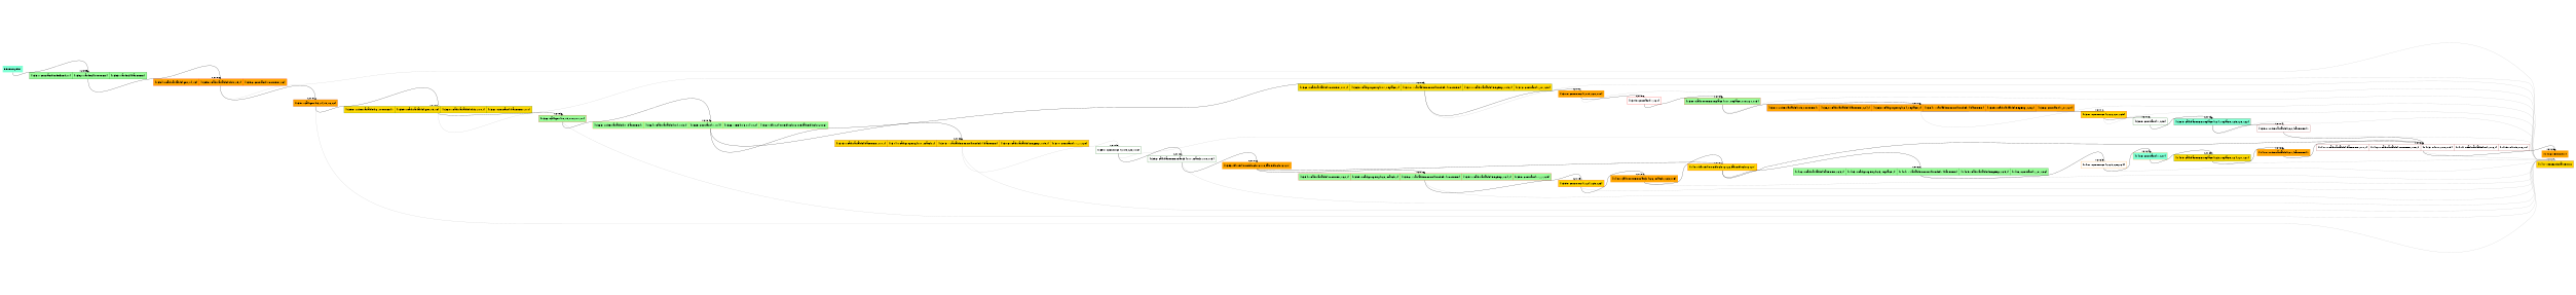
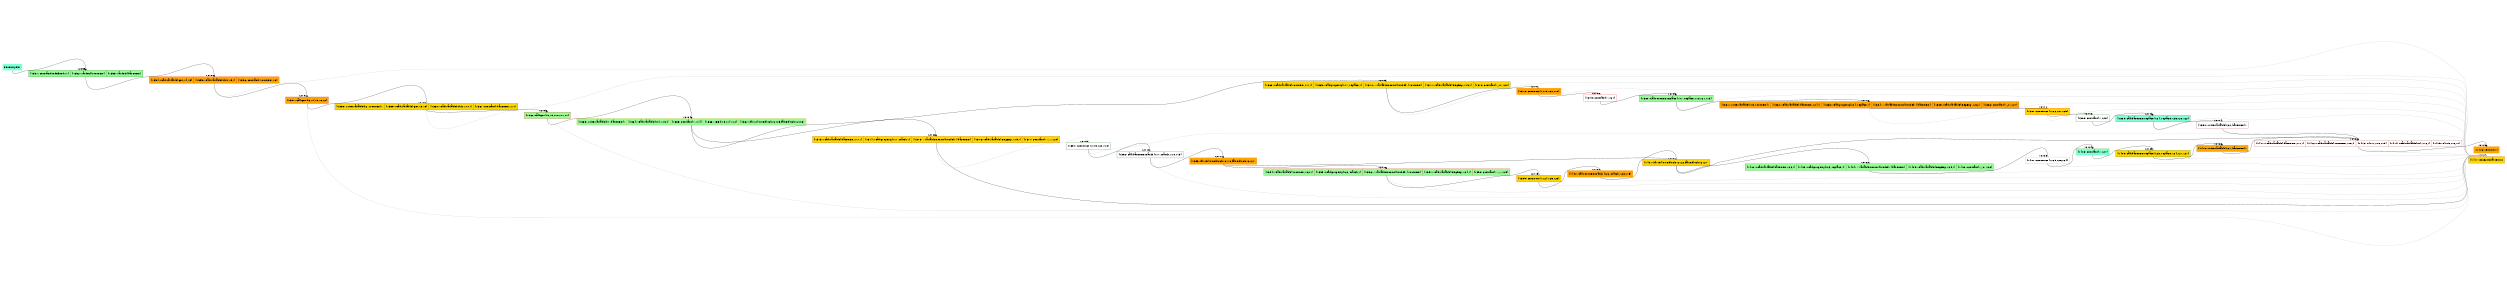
  digraph {
    rankdir=LR
    node [color=darkorange fillcolor=orange shape=record style=filled]
    edge [arrowhead=dot headport=n tailport=s]
    BB_entry997 [fillcolor=aquamarine shape=none]
    n2 [color=darkgreen fillcolor=palegreen label="{41351: constant[undefined,v1]|41352: vardecl['rootURL']|41353: vardecl['baseURL']}"]
    n3 [color=red label="{41354: read-variable['get',v4,v3]|41355: read-variable['this',v5,-]|41356: constant[\"rootURL\",v6]}"]
    n4 [color=brown label="{41357: call-get [v3,v4,v5,v6,v2]}"]
    n5 [color=brown fillcolor=gold label="{41417: exceptional-return}"]
    n6 [color=darkgreen fillcolor=gold label="{41358: write-variable[v2,'rootURL']*|41359: read-variable['get',v9,v8]|41360: read-variable['this',v10,-]|41361: constant[\"baseURL\",v11]}"]
    n7 [color=red fillcolor=palegreen label="{41362: call-get [v8,v9,v10,v11,v7]}"]
    n8 [fillcolor=palegreen label="{41363: write-variable[v7,'baseURL']*|41364: read-variable['url',v13,-]|41365: constant[\"\",v14]|41366: !==[v13,v14,v12]|41367: if[v12](true-block:12105,false-block:12106)}"]
    n9 [color=darkgreen fillcolor=gold label="{41368: read-variable['rootURL',v17,-]|41369: read-property[v17,'replace',-]|41370: \<variable-non-null-undef\>['rootURL']|41371: read-variable['RegExp',v19,-]|41372: constant[\"\\\\/$\",v20]}"]
    n10 [color=brown fillcolor=gold label="{41373: read-variable['baseURL',v17,-]|41374: read-property[v17,'match',-]|41375: \<variable-non-null-undef\>['baseURL']|41376: read-variable['RegExp',v19,-]|41377: constant[\"^\\\\/\",v20]}"]
    n11 [label="{41378: construct [-,v19,v20,v18]}"]
    n12 [color=darkgreen fillcolor=white label="{41391: construct [-,v19,v20,v18]}"]
    n13 [color=red fillcolor=white label="{41379: constant[\"\",v21]}"]
    n14 [color=darkgreen fillcolor=white label="{41392: call-baseURL.match [v17,'match',v18,v15]}"]
    n15 [color=red fillcolor=palegreen label="{41380: call-rootURL.replace [v17,'replace',v18,v21,v15]}"]
    n16 [label="{41393: if[v15](true-block:12118,false-block:12121)}"]
    n17 [color=brown label="{41381: write-variable[v15,'rootURL']*|41382: read-variable['baseURL',v24,-]|41383: read-property[v24,'replace',-]|41384: \<variable-non-null-undef\>['baseURL']|41385: read-variable['RegExp',v26,-]|41386: constant[\"\\\\/$\",v27]}"]
    n18 [color=red fillcolor=gold label="{41387: construct [-,v26,v27,v25]}"]
    n19 [color=darkgreen fillcolor=white label="{41388: constant[\"\",v28]}"]
    n20 [color=brown fillcolor=aquamarine label="{41389: call-baseURL.replace [v24,'replace',v25,v28,v22]}"]
    n21 [color=brown fillcolor=white label="{41390: write-variable[v22,'baseURL']*}"]
    n22 [color=brown fillcolor=white label="{41411: read-variable['baseURL',v17,-]|41412: read-variable['rootURL',v18,-]|41413: +[v17,v18,v15]|41414: read-variable['url',v16,-]|41415: +[v15,v16,v1]}"]
    n23 [label="{41416: return[v1]}"]
    n24 [color=red fillcolor=gold label="{41401: if[v15](true-block:12122,false-block:12127)}"]
    n25 [color=red fillcolor=palegreen label="{41394: read-variable['rootURL',v22,-]|41395: read-property[v22,'match',-]|41396: \<variable-non-null-undef\>['rootURL']|41397: read-variable['RegExp',v24,-]|41398: constant[\"^\\\\/\",v25]}"]
    n26 [color=darkgreen fillcolor=palegreen label="{41402: read-variable['baseURL',v23,-]|41403: read-property[v23,'replace',-]|41404: \<variable-non-null-undef\>['baseURL']|41405: read-variable['RegExp',v25,-]|41406: constant[\"\\\\/$\",v26]}"]
    n27 [color=red fillcolor=gold label="{41399: construct [-,v24,v25,v23]}"]
    n28 [fillcolor=white label="{41407: construct [-,v25,v26,v24]}"]
    n29 [label="{41400: call-rootURL.match [v22,'match',v23,v15]}"]
    n30 [fillcolor=aquamarine label="{41408: constant[\"\",v27]}"]
    n31 [color=darkgreen fillcolor=gold label="{41409: call-baseURL.replace [v23,'replace',v24,v27,v21]}"]
    n32 [label="{41410: write-variable[v21,'baseURL']*}"]
    BB_entry997 -> n2 [headlabel="    12099"]
    n2 -> n3 [headlabel="      12100"]
    n3 -> n4 [headlabel="      12101"]
    n3 -> n5 [arrowhead=odot color=gray headlabel="      12129"]
    n4 -> n5 [color=gray]
    n4 -> n6 [arrowhead=odot headlabel="      12102"]
    n6 -> n5 [color=gray]
    n6 -> n7 [headlabel="      12103"]
    n7 -> n5 [color=gray]
    n7 -> n8 [headlabel="      12104"]
    n8 -> n9 [arrowhead=odot headlabel="      12105"]
    n8 -> n10 [headlabel="      12106"]
    n9 -> n5 [arrowhead=odot color=gray]
    n9 -> n11 [arrowhead=odot headlabel="      12107"]
-   n10 -> n5 [color=gray]
+   n10 -> n5 [color=black]
    n10 -> n12 [color=gray headlabel="      12115"]
    n11 -> n5 [color=gray]
    n11 -> n13 [arrowhead=odot headlabel="      12108"]
    n12 -> n5 [color=gray]
    n12 -> n14 [arrowhead=odot headlabel="      12116"]
    n13 -> n15 [headlabel="      12109"]
    n14 -> n5 [arrowhead=odot color=gray]
    n14 -> n16 [headlabel="      12117"]
    n15 -> n5 [color=gray]
    n15 -> n17 [headlabel="      12110"]
    n16 -> n24 [arrowhead=odot headlabel="      12121"]
    n16 -> n25 [headlabel="      12118"]
    n17 -> n5 [color=gray]
    n17 -> n18 [arrowhead=odot headlabel="      12111"]
    n18 -> n5 [arrowhead=odot color=gray]
    n18 -> n19 [arrowhead=odot headlabel="      12112"]
    n19 -> n20 [headlabel="      12113"]
    n20 -> n5 [color=gray]
    n20 -> n21 [arrowhead=odot headlabel="      12114"]
    n21 -> n22 [headlabel="      12127"]
    n22 -> n5 [arrowhead=odot color=gray]
    n22 -> n23 [headlabel="      12128"]
    n24 -> n22 [arrowhead=odot]
    n24 -> n26 [arrowhead=odot headlabel="      12122"]
    n25 -> n5 [color=gray]
    n25 -> n27 [arrowhead=odot headlabel="      12119"]
    n26 -> n5 [color=gray]
    n26 -> n28 [arrowhead=odot headlabel="      12123"]
    n27 -> n5 [arrowhead=odot color=gray]
    n27 -> n29 [arrowhead=odot headlabel="      12120"]
    n28 -> n5 [color=gray]
    n28 -> n30 [headlabel="      12124"]
    n29 -> n5 [color=gray]
    n29 -> n24 [arrowhead=odot]
    n30 -> n31 [arrowhead=odot headlabel="      12125"]
    n31 -> n5 [color=gray]
    n31 -> n32 [headlabel="      12126"]
    n32 -> n22 [arrowhead=odot]
  }
